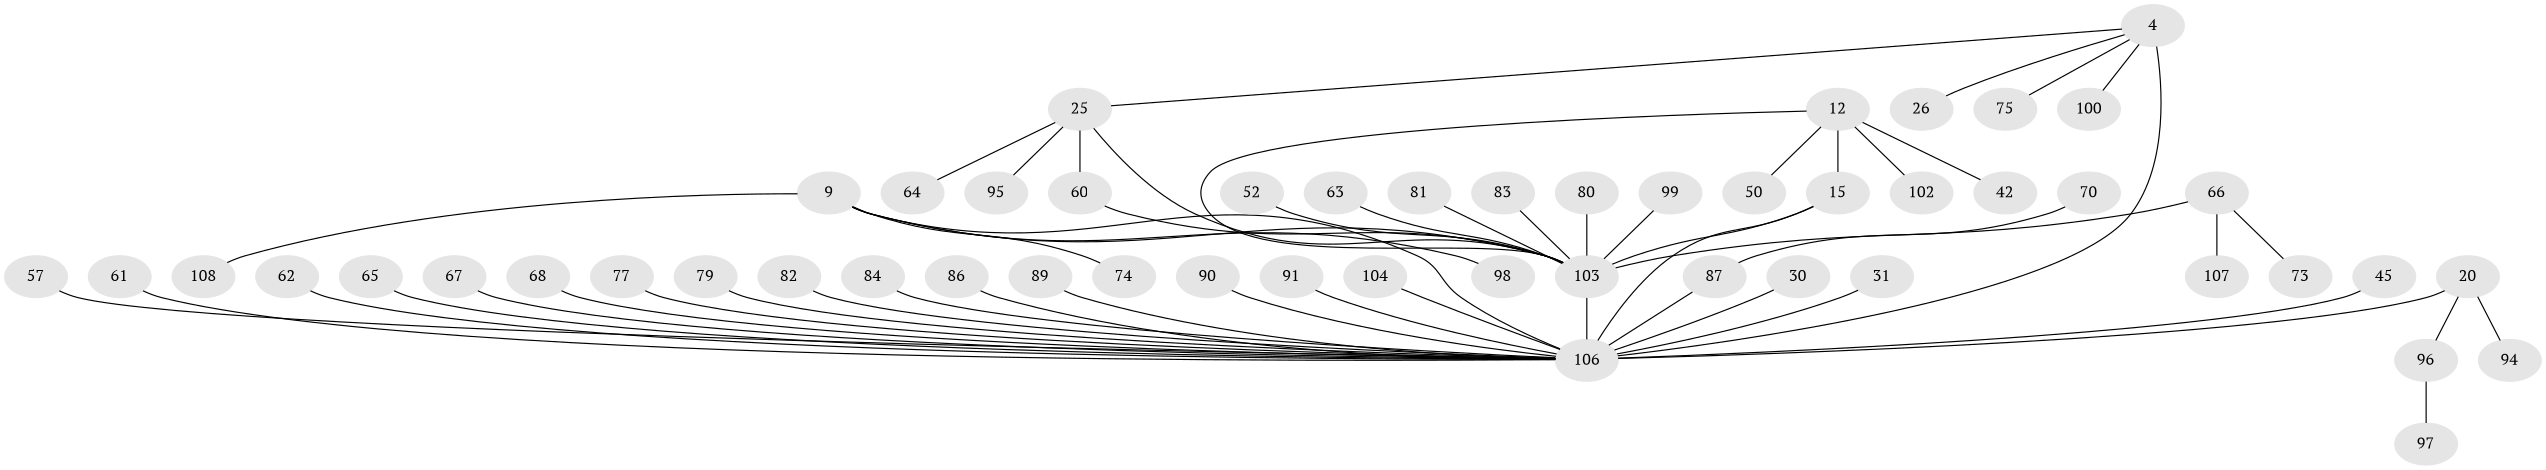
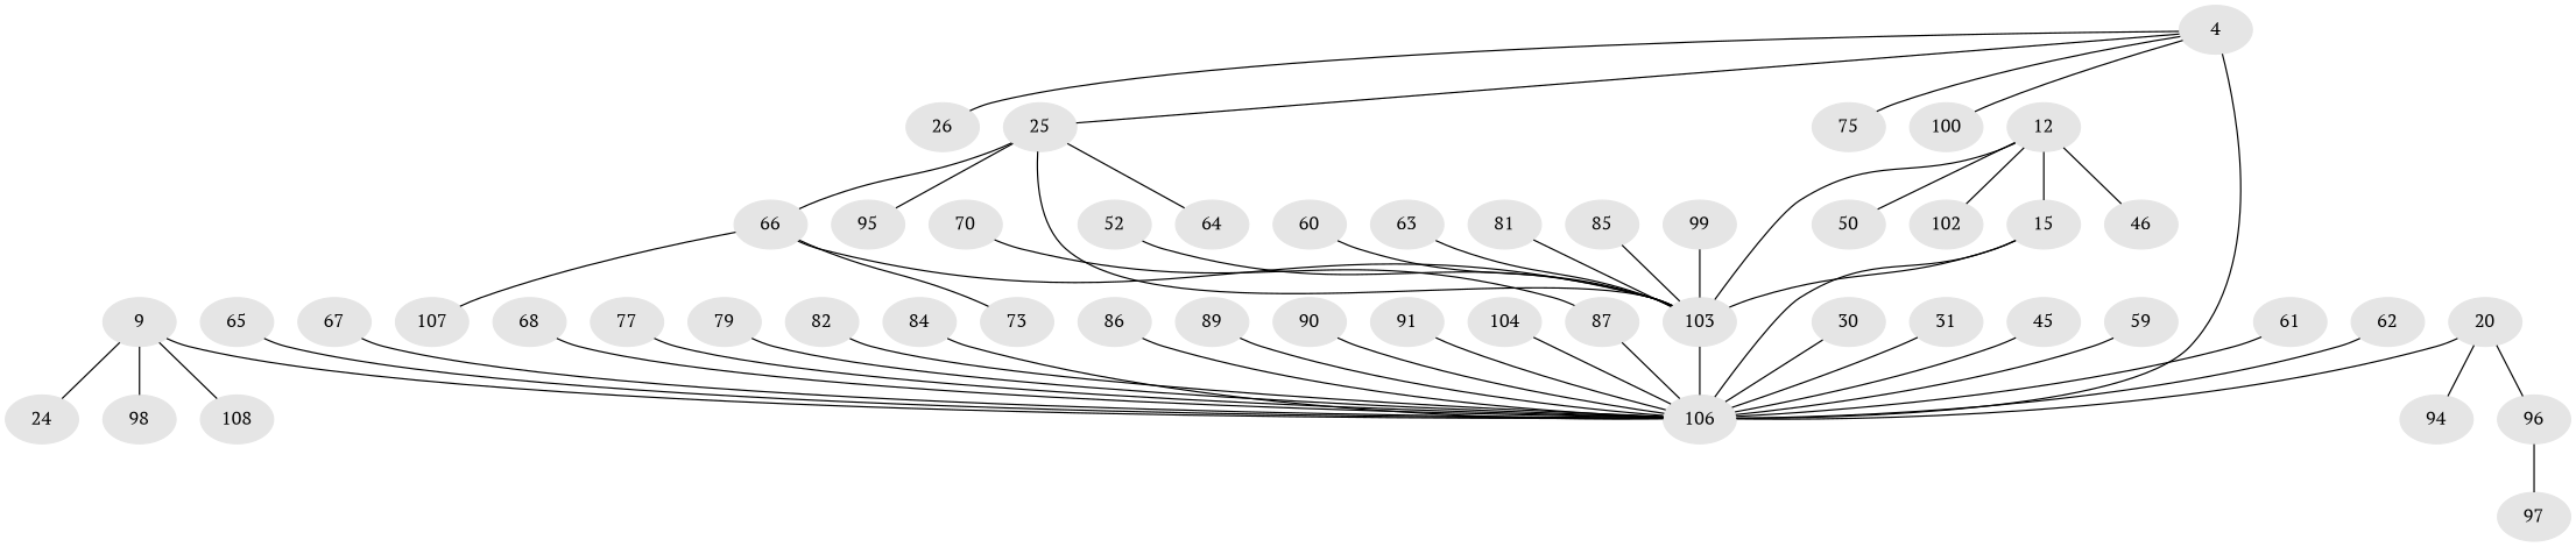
  graph {
    fontname="PT Serif"
    node [color=gray90 fontname="PT Serif" style=filled]
    edge [fontname="PT Serif"]
    4 [super="+2"]
    25 [super="+24"]
    26
    75
    100 [super="+93"]
    106 [super="+105+80+101+27+28"]
    103 [super="+14+48+57"]
    64
    66 [super="+23+51"]
    95 [super="+88"]
    9 [super="+6"]
-   74
+   74 [label=24]
    98 [super="+33+54"]
    108
    12 [super="+11"]
    15 [super="+13"]
-   42
+   42 [label=46]
    50
    102
    20 [super="+16"]
    94
    96
    97
    73
    107
    30
    31
    45
    52
-   59 [label=57]
+   59
    60
    61
    62
    63
    65
    67
    68
    70
    87
    77
    79
    81
    82
-   83
    84
-   85 [label=80]
+   85
    86 [super="+38"]
    89
    90
    91 [super="+76"]
    99 [super="+58"]
    104 [super="+92"]
    4 -- 25
    4 -- 26
    4 -- 75
    4 -- 100
    4 -- 106 [weight=7]
    25 -- 103 [weight=3]
    25 -- 64
-   25 -- 60 [weight=4]
+   25 -- 66 [weight=4]
    25 -- 95
    103 -- 106 [weight=13]
    66 -- 103 [weight=2]
    66 -- 73
    66 -- 107
    9 -- 106 [weight=4]
-   9 -- 103 [weight=4]
    9 -- 74
    9 -- 98
    9 -- 108
    12 -- 103 [weight=3]
    12 -- 15 [weight=4]
    12 -- 42
    12 -- 50
    12 -- 102
    15 -- 106
    15 -- 103 [weight=2]
    20 -- 106 [weight=6]
    20 -- 94
    20 -- 96
    96 -- 97
    30 -- 106
    31 -- 106
    45 -- 106
    52 -- 103 [weight=2]
    59 -- 106
    60 -- 103
    61 -- 106
    62 -- 106
    63 -- 103
    65 -- 106
    67 -- 106
    68 -- 106
    70 -- 87
    87 -- 106
    77 -- 106
    79 -- 106
    81 -- 103
    82 -- 106
-   83 -- 103
    84 -- 106
    85 -- 103
    86 -- 106
    89 -- 106
    90 -- 106
    91 -- 106
    99 -- 103
    104 -- 106
  }
